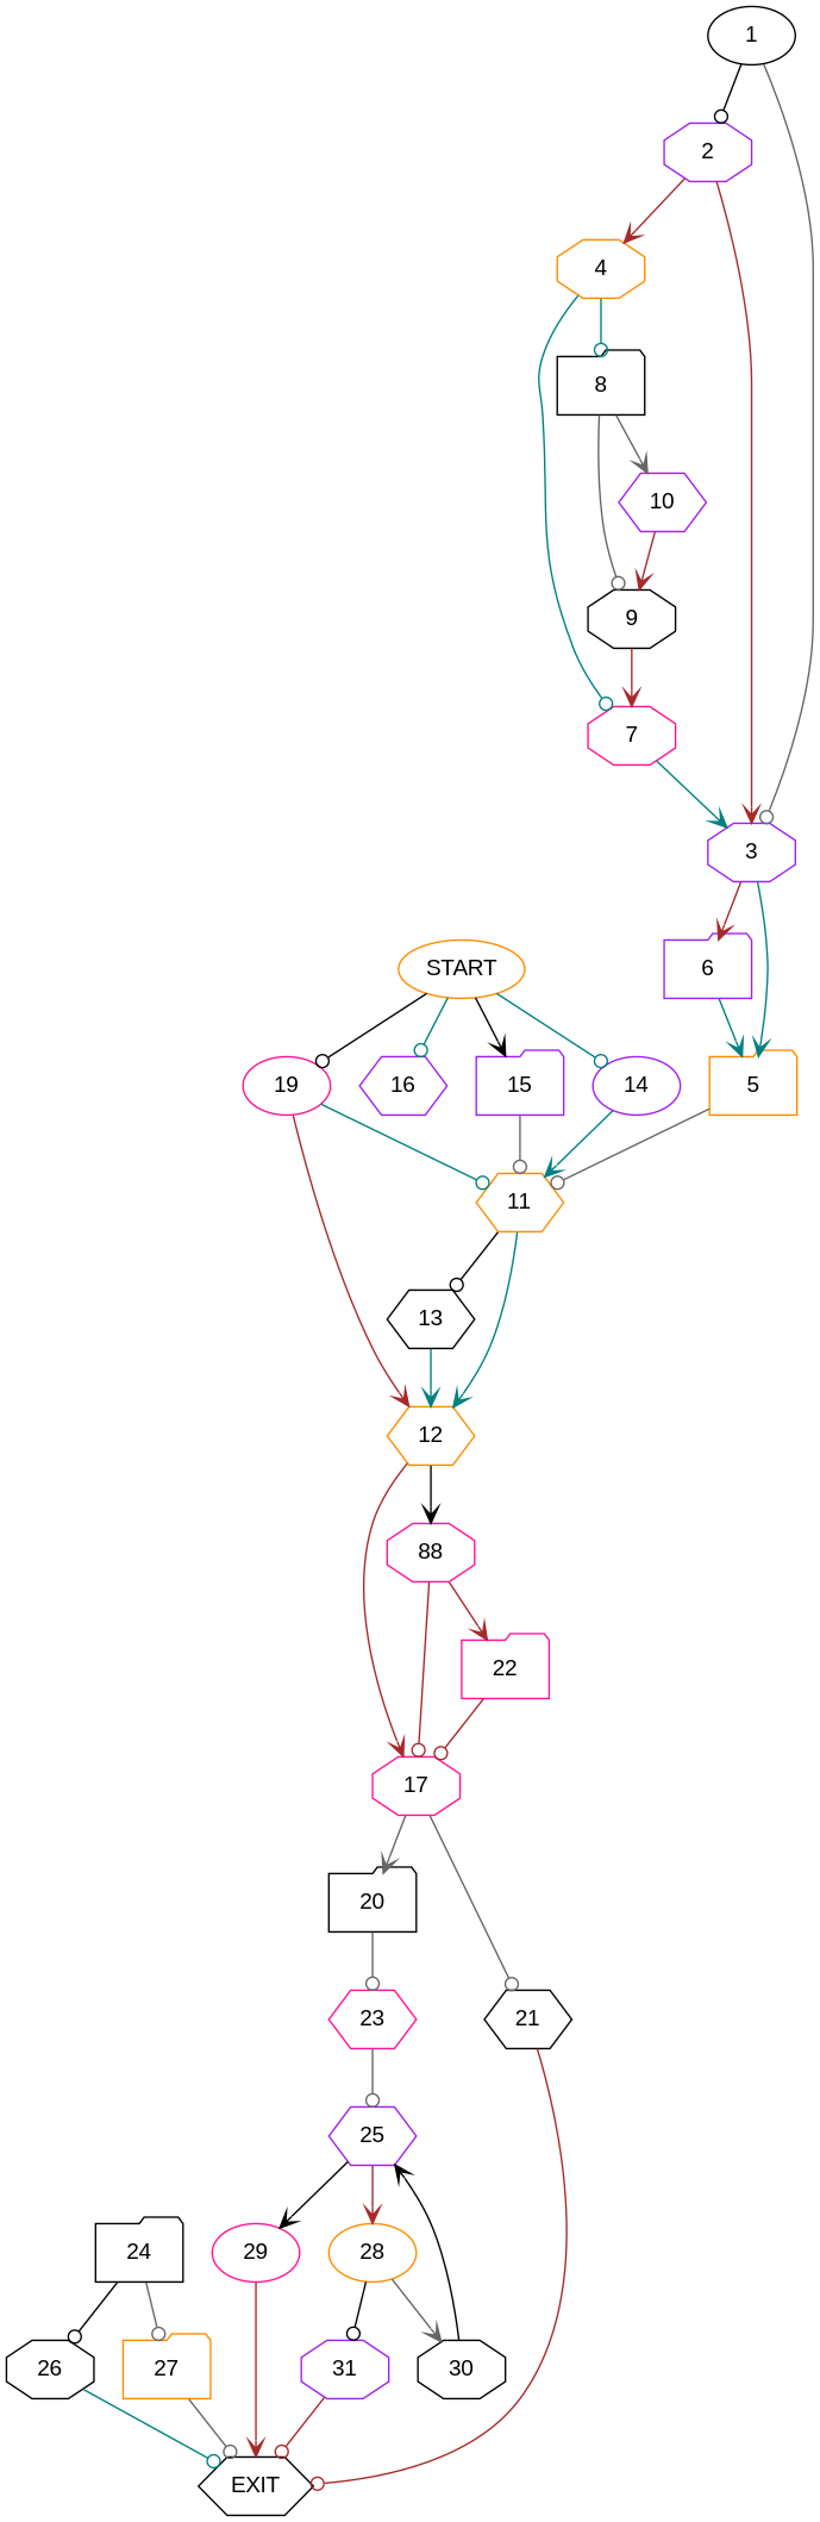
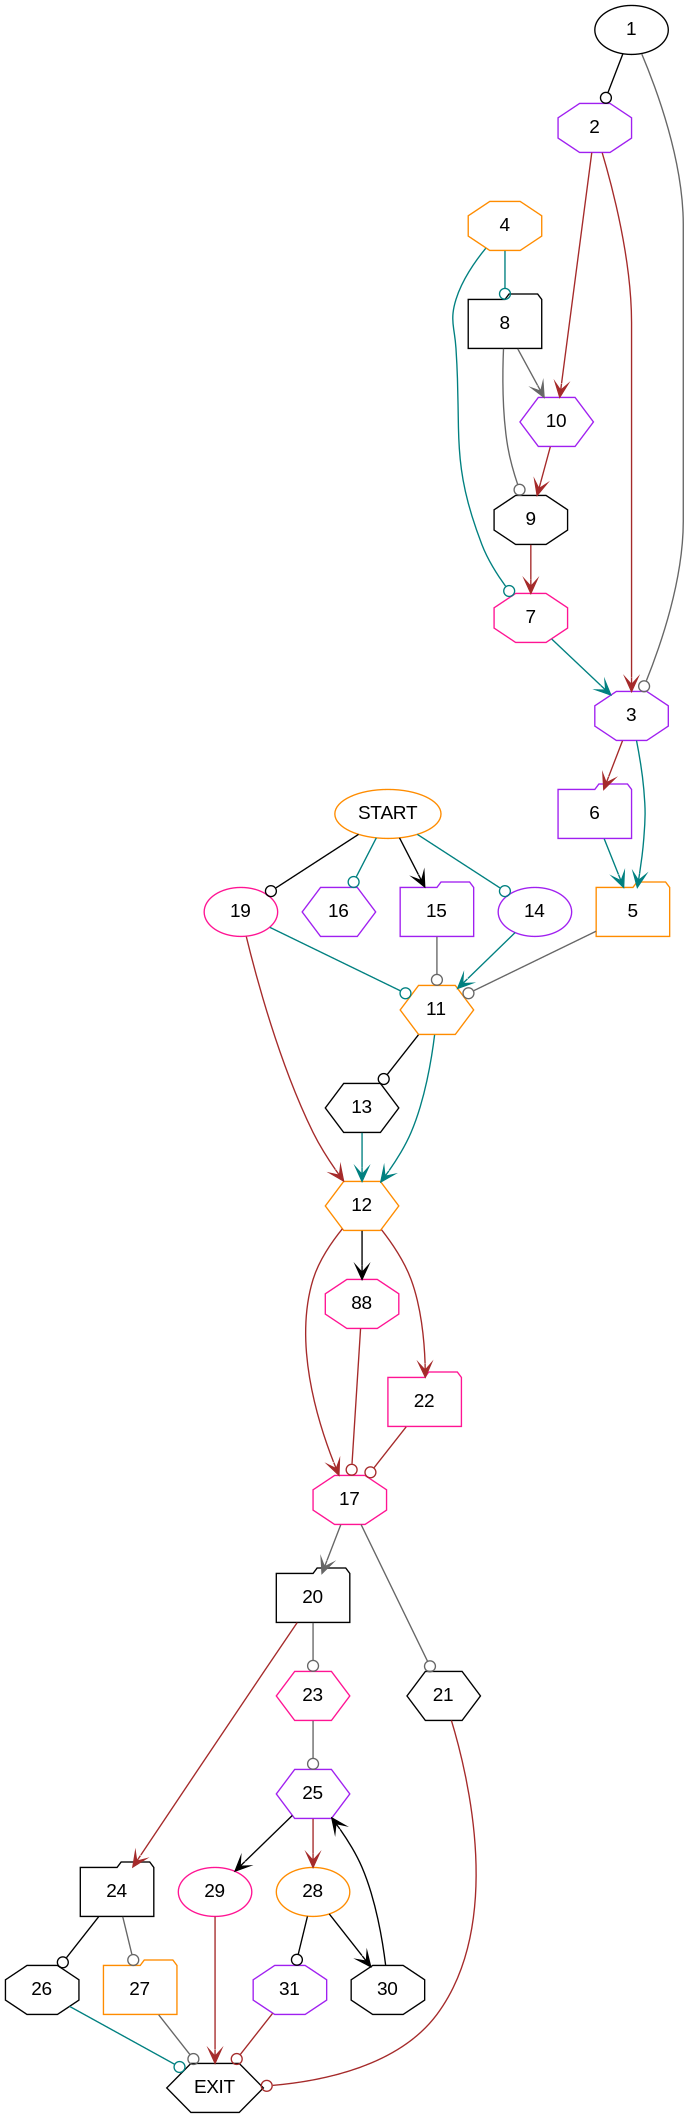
  digraph {
    fontname="Liberation Sans"
    node [color=black fontname="Liberation Sans" shape=octagon]
    edge [arrowhead=odot color=brown fontname="Liberation Sans"]
    n1 [color=darkorange label=START shape=ellipse]
    14 [color=purple shape=ellipse]
    15 [color=purple shape=folder]
    16 [color=purple shape=hexagon]
    19 [color=deeppink shape=ellipse]
    1 [shape=ellipse]
    2 [color=purple]
    3 [color=purple]
    11 [color=darkorange shape=hexagon]
    12 [color=darkorange shape=hexagon]
    n11 [label=EXIT shape=hexagon]
    4 [color=darkorange]
    5 [color=darkorange shape=folder]
    6 [color=purple shape=folder]
    7 [color=deeppink]
    8 [shape=folder]
    13 [shape=hexagon]
    9
    10 [color=purple shape=hexagon]
    17 [color=deeppink]
    n21 [color=deeppink label=88]
    20 [shape=folder]
    21 [shape=hexagon]
    22 [color=deeppink shape=folder]
    23 [color=deeppink shape=hexagon]
    24 [shape=folder]
    25 [color=purple shape=hexagon]
    26
    27 [color=darkorange shape=folder]
    28 [color=darkorange shape=ellipse]
    29 [color=deeppink shape=ellipse]
    30
    31 [color=purple]
    n1 -> 14 [color=teal]
    n1 -> 15 [arrowhead=vee color=black]
    n1 -> 16 [color=teal]
    n1 -> 19 [color=black]
    14 -> 11 [arrowhead=vee color=teal]
    15 -> 11 [color=gray40]
    19 -> 11 [color=teal]
    19 -> 12 [arrowhead=vee]
    1 -> 2 [color=black]
    1 -> 3 [color=gray40]
    2 -> 3 [arrowhead=vee]
-   2 -> 4 [arrowhead=vee]
+   2 -> 10 [arrowhead=vee]
    3 -> 5 [arrowhead=vee color=teal]
    3 -> 6 [arrowhead=vee]
    11 -> 12 [arrowhead=vee color=teal]
    11 -> 13 [color=black]
    12 -> 17 [arrowhead=vee]
    12 -> n21 [arrowhead=vee color=black]
    4 -> 7 [color=teal]
    4 -> 8 [color=teal]
    5 -> 11 [color=gray40]
    6 -> 5 [arrowhead=vee color=teal]
    7 -> 3 [arrowhead=vee color=teal]
    8 -> 9 [color=gray40]
    8 -> 10 [arrowhead=vee color=gray40]
    13 -> 12 [arrowhead=vee color=teal]
    9 -> 7 [arrowhead=vee]
    10 -> 9 [arrowhead=vee]
    17 -> 20 [arrowhead=vee color=gray40]
    17 -> 21 [color=gray40]
    n21 -> 17
-   n21 -> 22 [arrowhead=vee]
+   12 -> 22 [arrowhead=vee]
    20 -> 23 [color=gray40]
+   20 -> 24 [arrowhead=vee]
    21 -> n11
    22 -> 17
    23 -> 25 [color=gray40]
    24 -> 26 [color=black]
    24 -> 27 [color=gray40]
    25 -> 28 [arrowhead=vee]
    25 -> 29 [arrowhead=vee color=black]
    26 -> n11 [color=teal]
    27 -> n11 [color=gray40]
-   28 -> 30 [arrowhead=vee color=gray40]
+   28 -> 30 [arrowhead=vee color=black]
    28 -> 31 [color=black]
    29 -> n11 [arrowhead=vee]
    30 -> 25 [arrowhead=vee color=black]
    31 -> n11
  }
